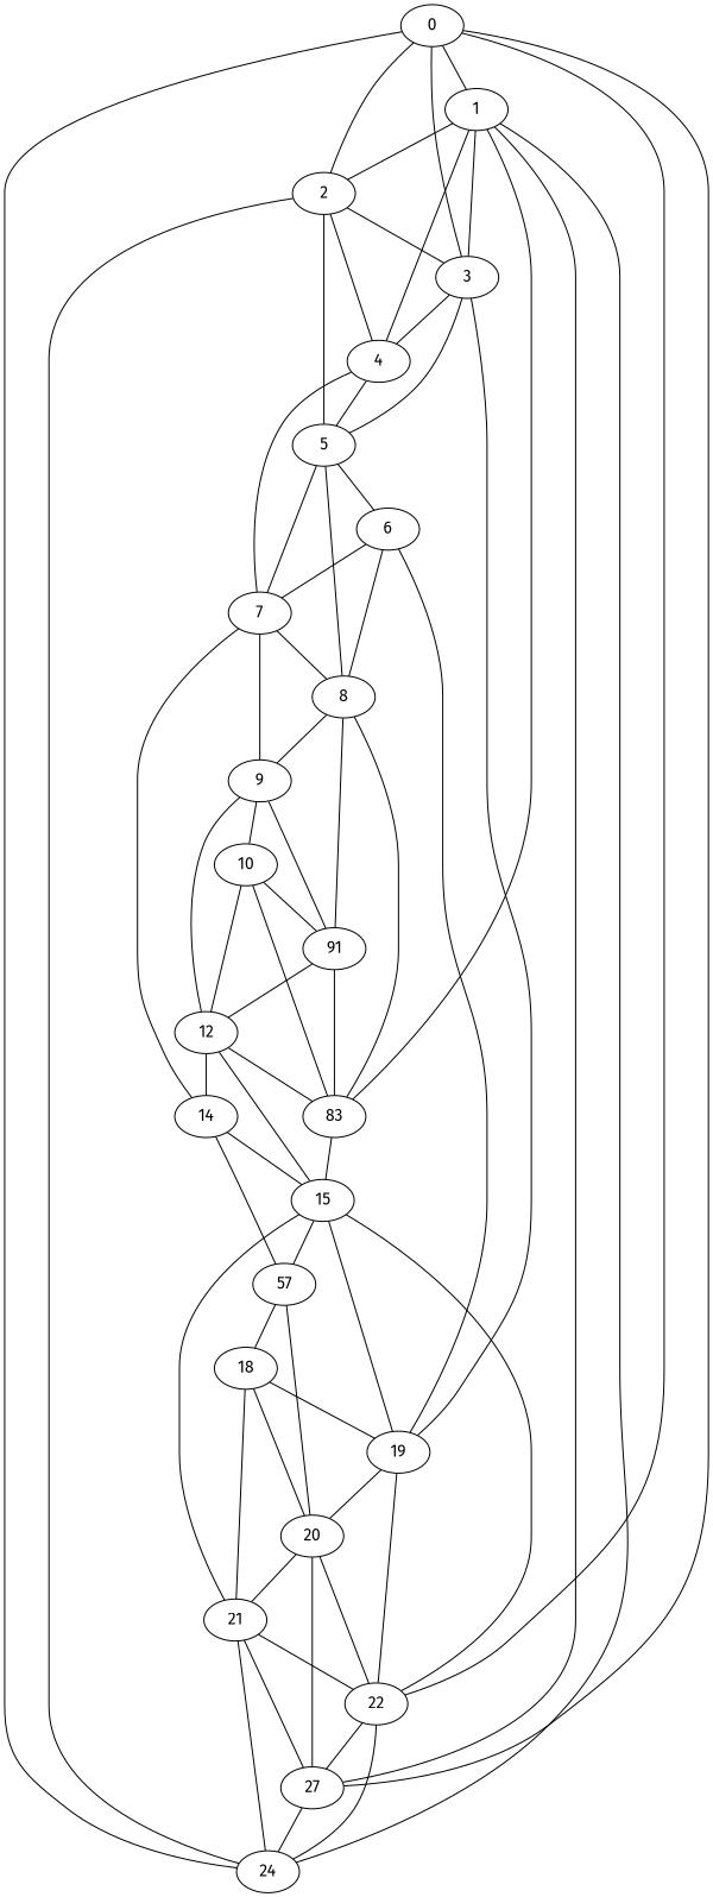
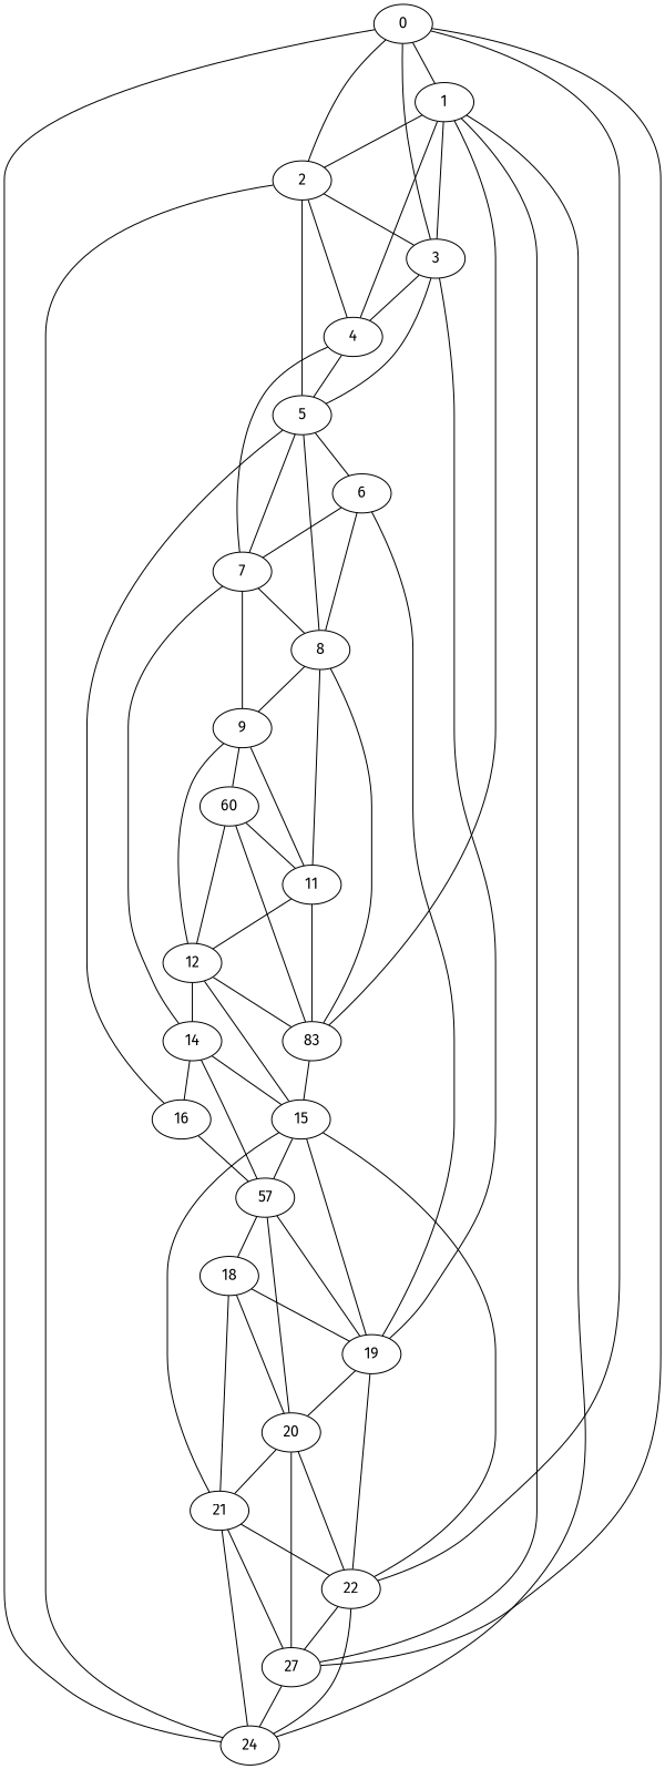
  strict graph {
    fontname="Fira Sans"
    node [fontname="Fira Sans"]
    edge [fontname="Fira Sans" is_available=True prob=1.0]
    0
    1
    2
    3
    22
    n6 [label=27]
    24
    4
    n9 [label=83]
    5
    19
    7
    15
    6
    8
+   16
    20
    9
    14
-   11 [label=91]
+   11
    n21 [label=57]
-   10
+   10 [label=60]
    12
    21
    18
    0 -- 1 [prob=0.863885066381]
    0 -- 2 [prob=0.0146257884166]
    0 -- 3 [prob=0.229872784015]
    0 -- 22 [prob=0.743285050719]
    0 -- n6 [prob=0.508462998454]
    0 -- 24 [prob=0.0206607532263]
    1 -- 2 [prob=0.575564151195]
    1 -- 3 [prob=0.561202512358]
    1 -- n6 [prob=0.654942136835]
    1 -- 24 [prob=0.822809011841]
    1 -- 4
    1 -- n9 [prob=0.329671636055]
    2 -- 3
    2 -- 24 [prob=0.364861395563]
    2 -- 4 [prob=0.0850441808474]
    2 -- 5 [prob=0.0245802920284]
    3 -- 4 [prob=0.279427184528]
    3 -- 5
    3 -- 19
    22 -- n6
    22 -- 24 [prob=0.344490245386]
    n6 -- 24 [prob=0.580971708205]
    4 -- 5 [prob=0.861391045766]
    4 -- 7 [prob=0.352786673058]
    n9 -- 15 [prob=0.158197561953]
    5 -- 7 [prob=0.920384185612]
    5 -- 6 [prob=0.675971814959]
    5 -- 8 [prob=0.296762847934]
+   5 -- 16 [prob=0.453614999425]
    19 -- 22 [prob=0.320018890791]
    19 -- 20
    7 -- 8
    7 -- 9
    7 -- 14
    15 -- 22 [prob=0.622813126763]
    15 -- 19 [prob=0.776774609859]
    15 -- n21 [prob=0.262183388937]
    15 -- 21 [prob=0.415099710221]
    6 -- 19
    6 -- 7
    6 -- 8
    8 -- n9
    8 -- 9
    8 -- 11 [prob=0.351779196628]
+   16 -- n21 [prob=0.305350338408]
    20 -- 22
    20 -- n6 [prob=0.479825432933]
    20 -- 21 [prob=0.719015140846]
    9 -- 11
    9 -- 10 [prob=0.584116728752]
    9 -- 12 [prob=0.430630288905]
    14 -- 15 [prob=0.377646636897]
+   14 -- 16 [prob=0.895005859582]
    14 -- n21 [prob=0.700746938486]
    11 -- n9 [prob=0.949896333838]
    11 -- 12 [prob=0.17059544059]
+   n21 -- 19 [prob=0.840123288079]
    n21 -- 20 [prob=0.85253215264]
    n21 -- 18 [prob=0.425540395515]
    10 -- n9 [prob=0.398226805042]
    10 -- 11
    10 -- 12 [prob=0.83717365383]
    12 -- n9
    12 -- 15 [prob=0.57380240357]
    12 -- 14
    21 -- 22 [prob=0.940962500768]
    21 -- n6
    21 -- 24 [prob=0.579839655377]
    18 -- 19 [prob=0.742971227299]
    18 -- 20 [prob=0.915476612718]
    18 -- 21 [prob=0.565757511018]
  }
